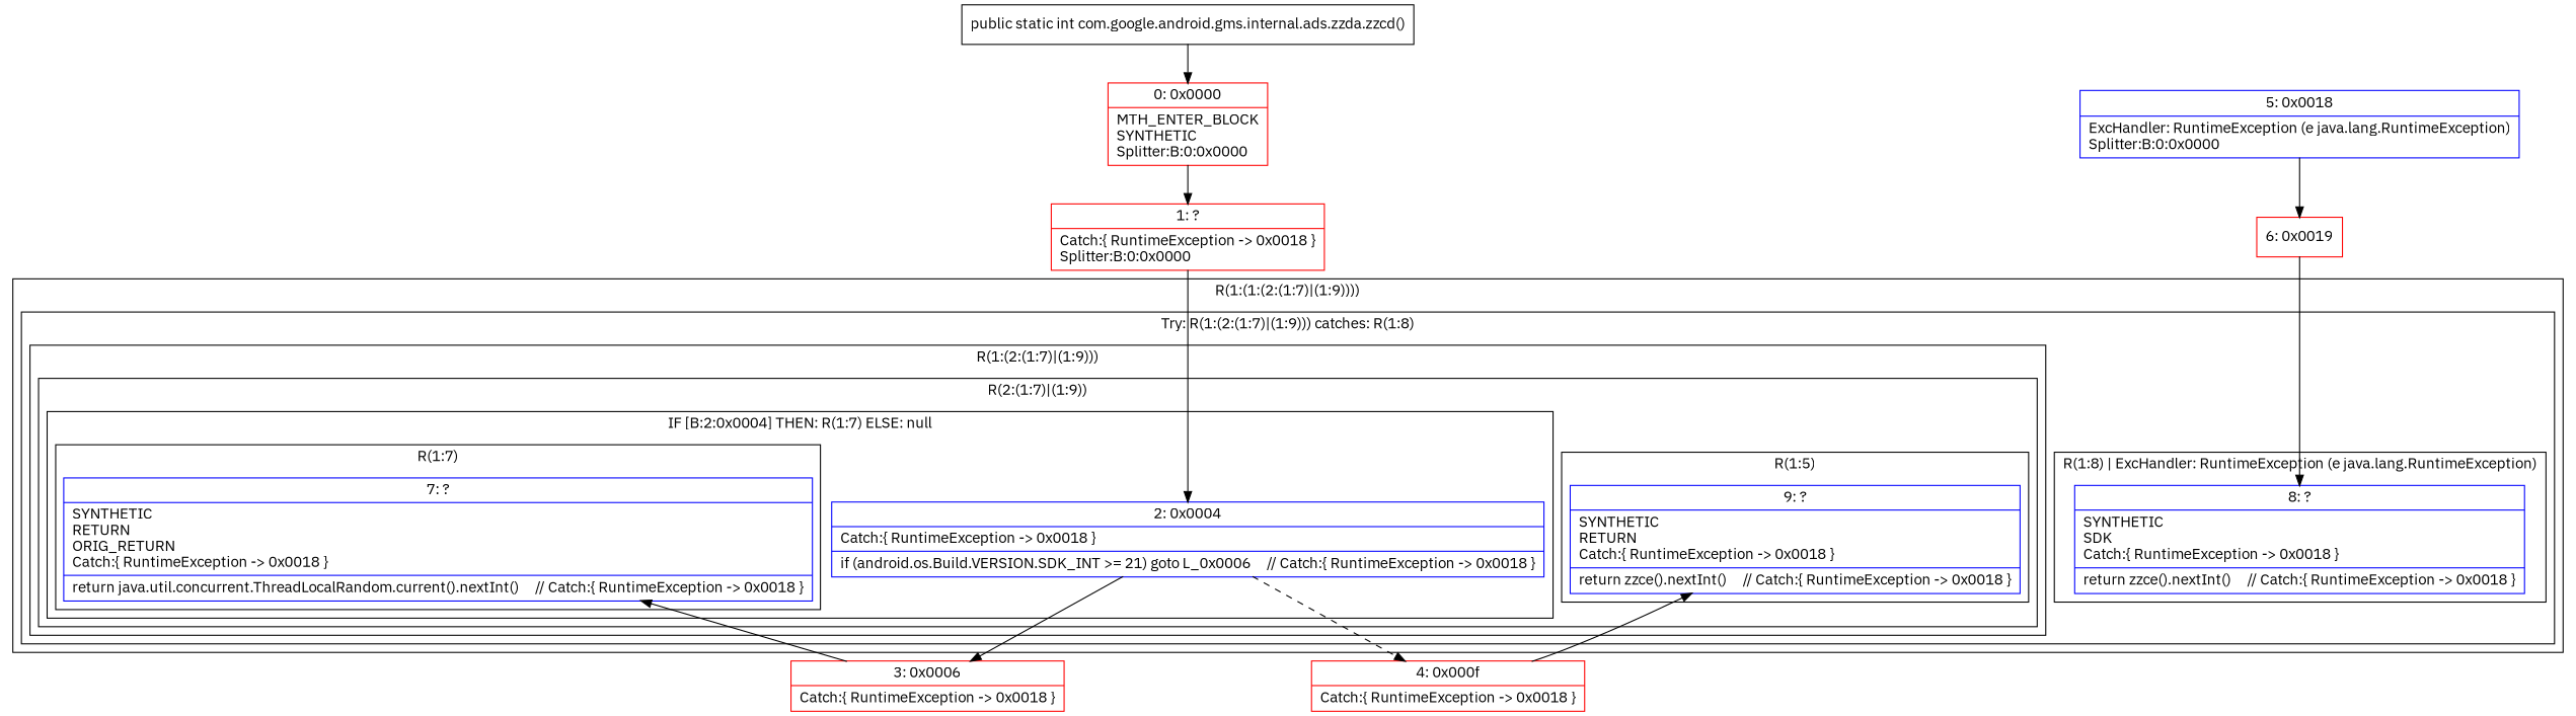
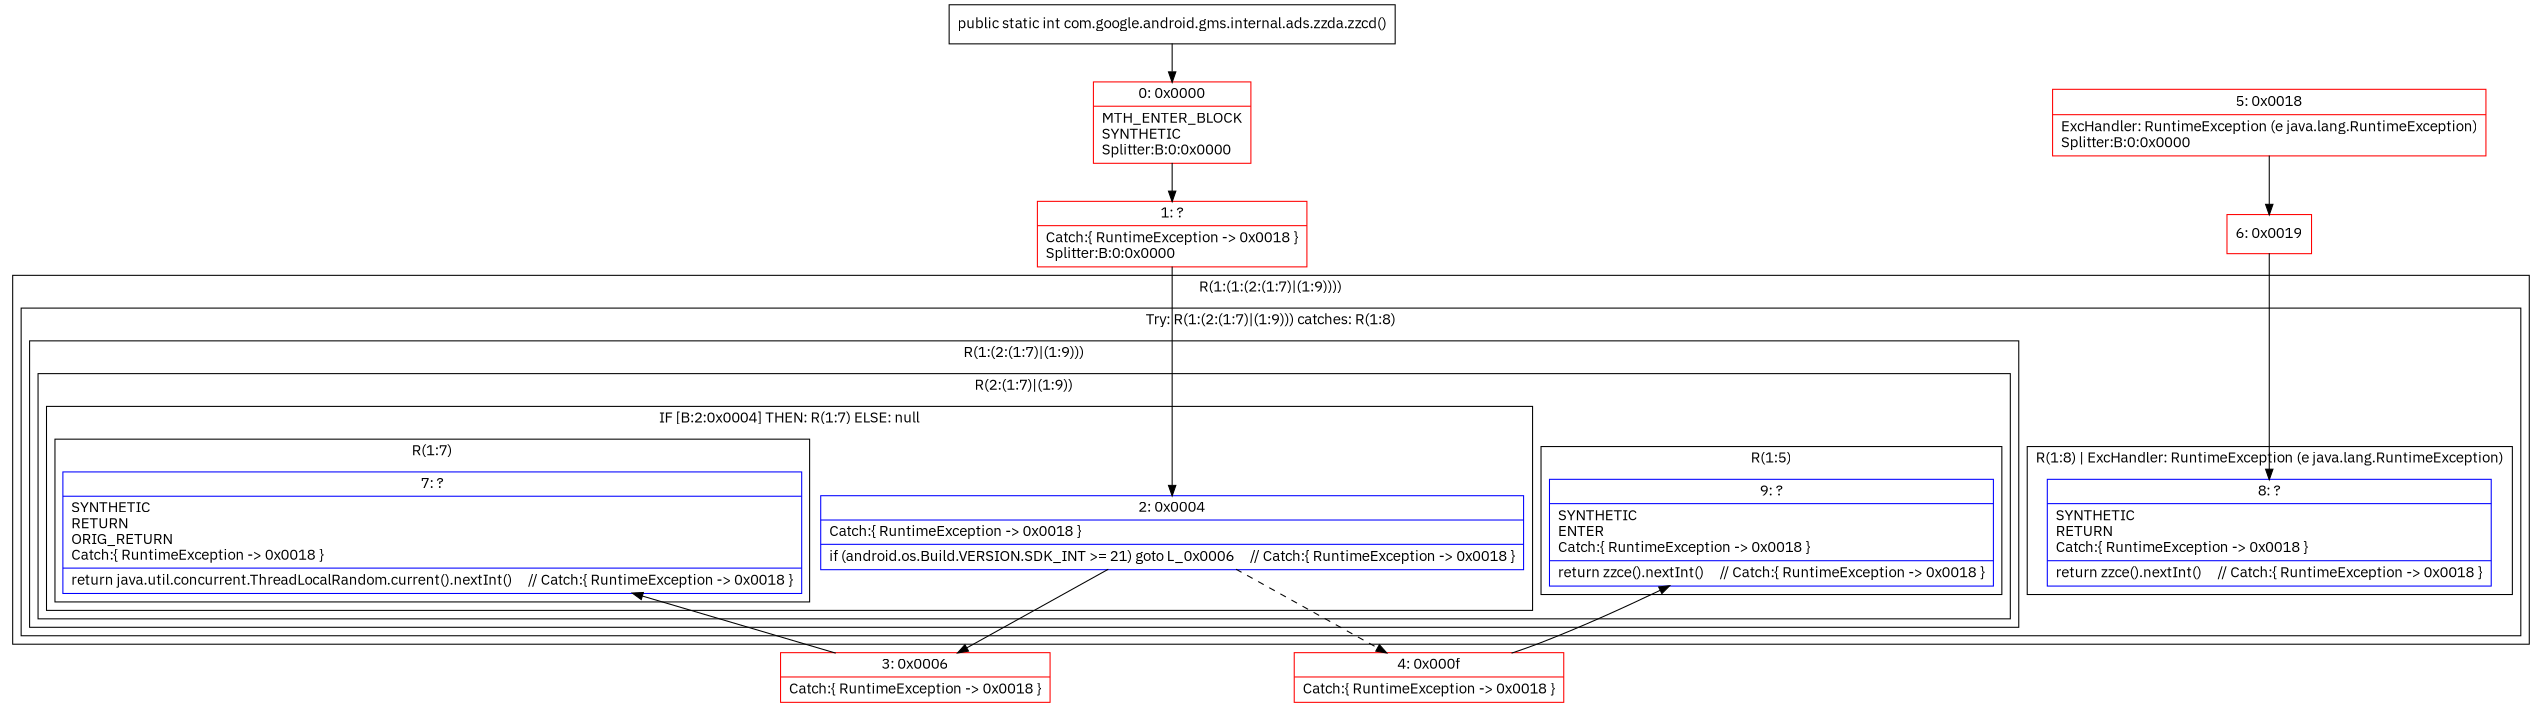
  digraph {
    fontname="IBM Plex Sans"
    node [color=red fontname="IBM Plex Sans" shape=record]
    edge [fontname="IBM Plex Sans"]
    n1 [color=blue label="{7\:\ ?|SYNTHETIC\lRETURN\lORIG_RETURN\lCatch:\{ RuntimeException \-\> 0x0018 \}\l|return java.util.concurrent.ThreadLocalRandom.current().nextInt()     \/\/ Catch:\{ RuntimeException \-\> 0x0018 \}\l}"]
    n2 [color=blue label="{2\:\ 0x0004|Catch:\{ RuntimeException \-\> 0x0018 \}\l|if (android.os.Build.VERSION.SDK_INT \>= 21) goto L_0x0006     \/\/ Catch:\{ RuntimeException \-\> 0x0018 \}\l}"]
-   n3 [color=blue label="{9\:\ ?|SYNTHETIC\lRETURN\lCatch:\{ RuntimeException \-\> 0x0018 \}\l|return zzce().nextInt()     \/\/ Catch:\{ RuntimeException \-\> 0x0018 \}\l}"]
-   n4 [color=blue label="{8\:\ ?|SYNTHETIC\lSDK\lCatch:\{ RuntimeException \-\> 0x0018 \}\l|return zzce().nextInt()     \/\/ Catch:\{ RuntimeException \-\> 0x0018 \}\l}"]
+   n3 [color=blue label="{9\:\ ?|SYNTHETIC\lENTER\lCatch:\{ RuntimeException \-\> 0x0018 \}\l|return zzce().nextInt()     \/\/ Catch:\{ RuntimeException \-\> 0x0018 \}\l}"]
+   n4 [color=blue label="{8\:\ ?|SYNTHETIC\lRETURN\lCatch:\{ RuntimeException \-\> 0x0018 \}\l|return zzce().nextInt()     \/\/ Catch:\{ RuntimeException \-\> 0x0018 \}\l}"]
    n5 [label="{3\:\ 0x0006|Catch:\{ RuntimeException \-\> 0x0018 \}\l}"]
    n6 [label="{4\:\ 0x000f|Catch:\{ RuntimeException \-\> 0x0018 \}\l}"]
    n7 [label="{0\:\ 0x0000|MTH_ENTER_BLOCK\lSYNTHETIC\lSplitter:B:0:0x0000\l}"]
    n8 [label="{1\:\ ?|Catch:\{ RuntimeException \-\> 0x0018 \}\lSplitter:B:0:0x0000\l}"]
-   n9 [color=blue label="{5\:\ 0x0018|ExcHandler: RuntimeException (e java.lang.RuntimeException)\lSplitter:B:0:0x0000\l}"]
+   n9 [label="{5\:\ 0x0018|ExcHandler: RuntimeException (e java.lang.RuntimeException)\lSplitter:B:0:0x0000\l}"]
    n10 [label="{6\:\ 0x0019}"]
    n11 [label="{public static int com.google.android.gms.internal.ads.zzda.zzcd() }" color=""]
    subgraph cluster_1 {
      label="R(1:(1:(2:(1:7)|(1:9))))"
      subgraph cluster_2 {
        label="Try: R(1:(2:(1:7)|(1:9))) catches: R(1:8)"
        subgraph cluster_3 {
          label="R(1:(2:(1:7)|(1:9)))"
          subgraph cluster_4 {
            label="R(2:(1:7)|(1:9))"
            subgraph cluster_5 {
              label="IF [B:2:0x0004] THEN: R(1:7) ELSE: null"
              n2
              subgraph cluster_6 {
                label="R(1:7)"
                n1
              }
            }
            subgraph cluster_7 {
              label="R(1:5)"
              n3
            }
          }
        }
        subgraph cluster_8 {
          label="R(1:8) | ExcHandler: RuntimeException (e java.lang.RuntimeException)\l"
          n4
        }
      }
    }
    subgraph cluster_9 {
      label="R(1:8) | ExcHandler: RuntimeException (e java.lang.RuntimeException)\l"
    }
    n2 -> n5
    n2 -> n6 [style=dashed]
    n5 -> n1
    n6 -> n3
    n7 -> n8
    n8 -> n2
    n9 -> n10
    n10 -> n4
    n11 -> n7
  }
